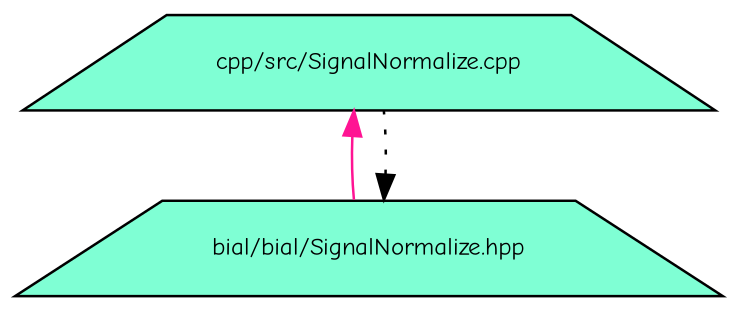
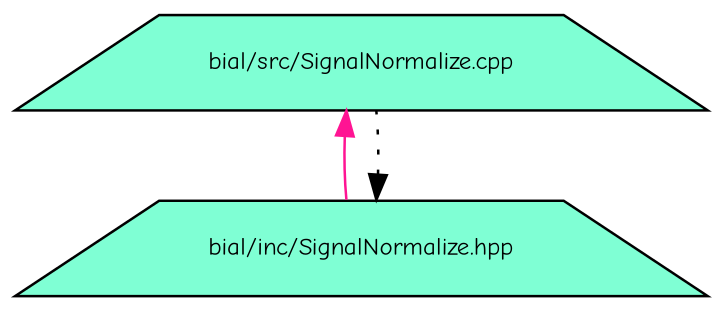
  digraph {
    fontname="Comic Neue"
    node [color=black fillcolor=aquamarine fontname="Comic Neue" fontsize=10 shape=trapezium style=filled]
    edge [dir=back fontname="Comic Neue" fontsize=10 labelfontname=Helvetica labelfontsize=10]
-   n1 [fontcolor=black height=0.2 label="cpp/src/SignalNormalize.cpp" width=0.4]
-   n2 [height=0.2 label="bial/bial/SignalNormalize.hpp" width=0.4]
+   n1 [fontcolor=black height=0.2 label="bial/src/SignalNormalize.cpp" width=0.4]
+   n2 [height=0.2 label="bial/inc/SignalNormalize.hpp" width=0.4]
    n1 -> n2 [color=deeppink style=solid]
    n2 -> n1 [color=black style=dotted]
  }
